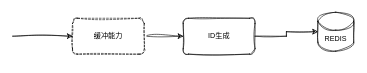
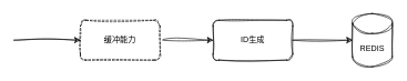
  <mxCell id="0" />
  <mxCell id="1" parent="0" />
  <mxCell id="2" value="" style="edgeStyle=orthogonalEdgeStyle;rounded=0;sketch=1;hachureGap=4;jiggle=2;curveFitting=1;orthogonalLoop=1;jettySize=auto;html=1;fontFamily=Architects Daughter;fontSource=https%3A%2F%2Ffonts.googleapis.com%2Fcss%3Ffamily%3DArchitects%2BDaughter;fontSize=16;" edge="1" parent="1" source="3" target="5"><mxGeometry relative="1" as="geometry" /></mxCell>
  <mxCell id="3" value="缓冲能力" style="rounded=1;whiteSpace=wrap;html=1;sketch=1;curveFitting=1;jiggle=2;dashed=1;" vertex="1" parent="1"><mxGeometry x="120" y="30" width="120" height="60" as="geometry" /></mxCell>
  <mxCell id="4" value="" style="edgeStyle=orthogonalEdgeStyle;rounded=0;sketch=1;hachureGap=4;jiggle=2;curveFitting=1;orthogonalLoop=1;jettySize=auto;html=1;fontFamily=Architects Daughter;fontSource=https%3A%2F%2Ffonts.googleapis.com%2Fcss%3Ffamily%3DArchitects%2BDaughter;fontSize=16;" edge="1" parent="1" source="5" target="6"><mxGeometry relative="1" as="geometry" /></mxCell>
- <mxCell id="5" value="ID生成" style="rounded=1;whiteSpace=wrap;html=1;sketch=1;curveFitting=1;jiggle=2;" vertex="1" parent="1"><mxGeometry x="305" y="30" width="120" height="60" as="geometry" /></mxCell>
- <mxCell id="6" value="REDIS" style="shape=cylinder3;whiteSpace=wrap;html=1;boundedLbl=1;backgroundOutline=1;size=15;sketch=1;curveFitting=1;jiggle=2;" vertex="1" parent="1"><mxGeometry x="530" y="20" width="60" height="65" as="geometry" /></mxCell>
+ <mxCell id="5" value="ID生成" style="rounded=1;whiteSpace=wrap;html=1;sketch=1;curveFitting=1;jiggle=2;" vertex="1" parent="1"><mxGeometry x="320" y="30" width="120" height="60" as="geometry" /></mxCell>
+ <mxCell id="6" value="REDIS" style="shape=cylinder3;whiteSpace=wrap;html=1;boundedLbl=1;backgroundOutline=1;size=15;sketch=1;curveFitting=1;jiggle=2;" vertex="1" parent="1"><mxGeometry x="530" y="20" width="60" height="80" as="geometry" /></mxCell>
  <mxCell id="7" value="" style="endArrow=classic;html=1;rounded=0;sketch=1;hachureGap=4;jiggle=2;curveFitting=1;fontFamily=Architects Daughter;fontSource=https%3A%2F%2Ffonts.googleapis.com%2Fcss%3Ffamily%3DArchitects%2BDaughter;fontSize=16;entryX=0;entryY=0.5;entryDx=0;entryDy=0;" edge="1" parent="1" target="3"><mxGeometry width="50" height="50" relative="1" as="geometry"><mxPoint x="20" y="60" as="sourcePoint" /><mxPoint x="30" y="40" as="targetPoint" /></mxGeometry></mxCell>
